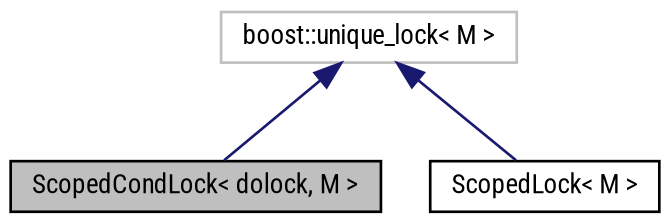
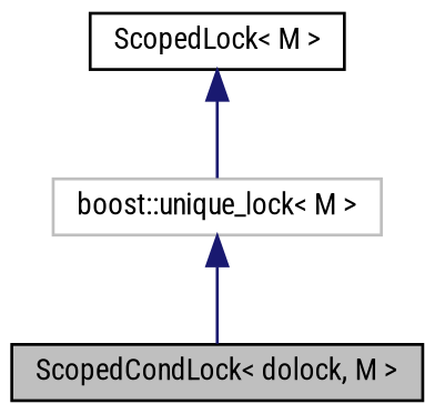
  digraph {
    fontname="Roboto Condensed"
    node [color=black fillcolor=white fontname="Roboto Condensed" fontsize=10 shape=record style=filled]
    edge [color=midnightblue dir=back fontname="Roboto Condensed" fontsize=10 labelfontname=Sans labelfontsize=10 style=solid]
    n1 [fillcolor=grey75 fontcolor=black height=0.2 label="ScopedCondLock\< dolock, M \>" width=0.4]
    n2 [height=0.2 label="ScopedLock\< M \>" width=0.4]
    n3 [color=grey75 height=0.2 label="boost::unique_lock\< M \>" width=0.4]
    n3 -> n1
-   n3 -> n2
+   n2 -> n3
  }
